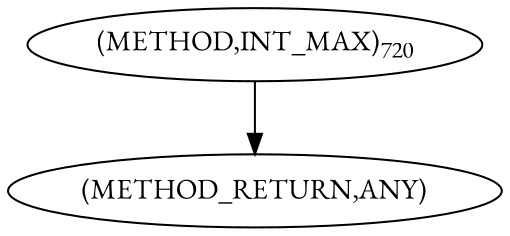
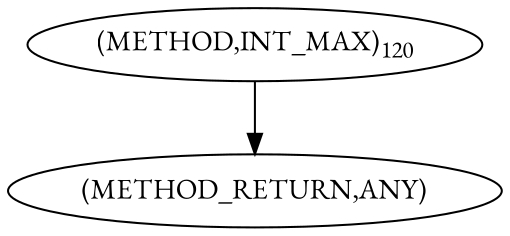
  digraph {
    fontname="EB Garamond"
    node [fontname="EB Garamond"]
-   n1 [label=<(METHOD,INT_MAX)<SUB>720</SUB>>]
+   n1 [label=<(METHOD,INT_MAX)<SUB>120</SUB>>]
    n2 [label=<(METHOD_RETURN,ANY)>]
    n1 -> n2 [fontname="EB Garamond"]
  }
